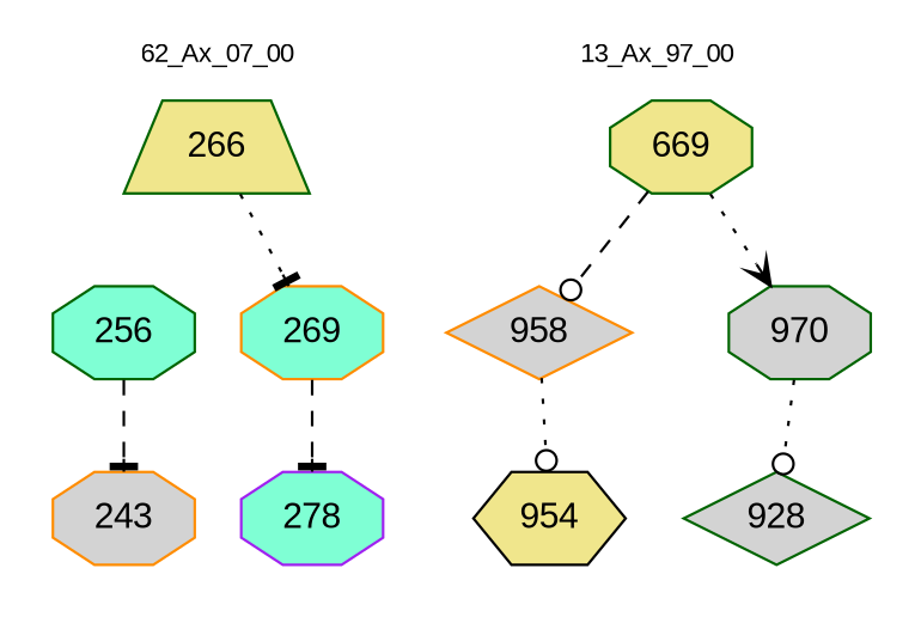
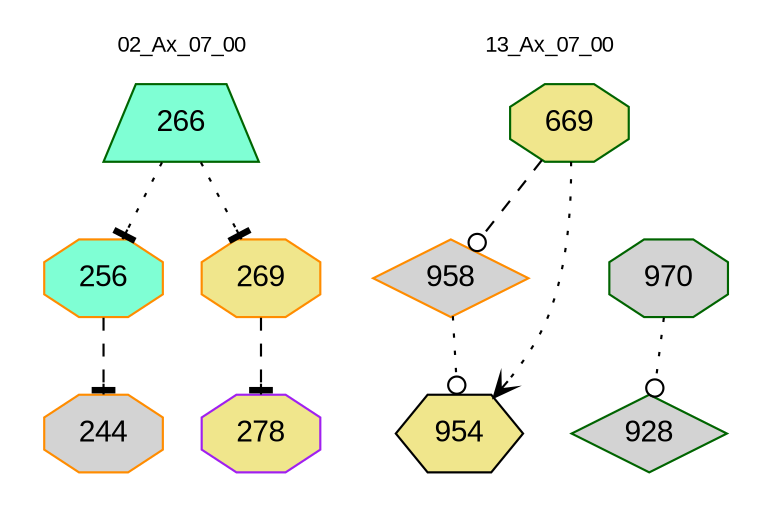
  digraph {
    fontname="Liberation Sans"
    node [color=darkgreen fillcolor=khaki fontname="Liberation Sans" shape=octagon style=filled]
    edge [arrowhead=tee color=black fontname="Liberation Sans" style=dotted]
-   n1 [label=266 shape=trapezium]
-   n2 [fillcolor=aquamarine label=256]
-   n3 [color=darkorange fillcolor=aquamarine label=269]
-   n4 [color=darkorange fillcolor=lightgrey label=243]
-   n5 [color=purple fillcolor=aquamarine label=278]
+   n1 [fillcolor=aquamarine label=266 shape=trapezium]
+   n2 [color=darkorange fillcolor=aquamarine label=256]
+   n3 [color=darkorange label=269]
+   n4 [color=darkorange fillcolor=lightgrey label=244]
+   n5 [color=purple label=278]
    n6 [label=669]
    n7 [color=darkorange fillcolor=lightgrey label=958 shape=diamond]
    n8 [fillcolor=lightgrey label=970]
    n9 [color=black label=954 shape=hexagon]
    n10 [fillcolor=lightgrey label=928 shape=diamond]
    subgraph cluster_1 {
      color=white
      fontsize=10
-     label="62_Ax_07_00"
+     label="02_Ax_07_00"
      n1
      n2
      n3
      n4
      n5
    }
    subgraph cluster_2 {
      color=white
      fontsize=10
-     label="13_Ax_97_00"
+     label="13_Ax_07_00"
      n6
      n7
      n8
      n9
      n10
    }
+   n1 -> n2
    n1 -> n3
    n2 -> n4 [style=dashed]
    n3 -> n5 [style=dashed]
    n6 -> n7 [arrowhead=odot style=dashed]
-   n6 -> n8 [arrowhead=vee]
+   n6 -> n9 [arrowhead=vee]
    n7 -> n9 [arrowhead=odot]
    n8 -> n10 [arrowhead=odot]
  }
